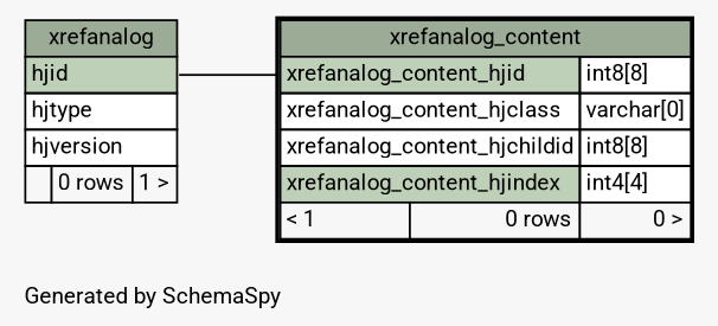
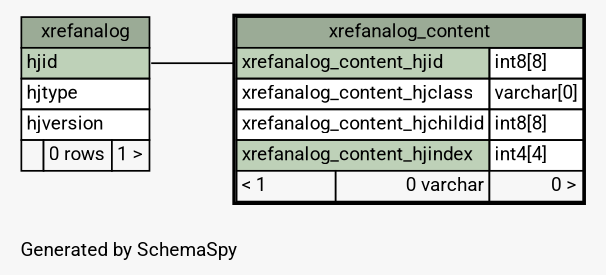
  digraph {
    bgcolor="#f7f7f7"
    fontname=Roboto
    fontsize=11
    label="\nGenerated by SchemaSpy"
    labeljust=l
    nodesep=0.18
    rankdir=RL
    ranksep=0.46
    node [fontname=Roboto fontsize=11 shape=plaintext]
-   n1 [label=<     <TABLE BORDER="2" CELLBORDER="1" CELLSPACING="0" BGCOLOR="#ffffff">       <TR><TD COLSPAN="3" BGCOLOR="#9bab96" ALIGN="CENTER">xrefanalog_content</TD></TR>       <TR><TD PORT="xrefanalog_content_hjid" COLSPAN="2" BGCOLOR="#bed1b8" ALIGN="LEFT">xrefanalog_content_hjid</TD><TD PORT="xrefanalog_content_hjid.type" ALIGN="LEFT">int8[8]</TD></TR>       <TR><TD PORT="xrefanalog_content_hjclass" COLSPAN="2" ALIGN="LEFT">xrefanalog_content_hjclass</TD><TD PORT="xrefanalog_content_hjclass.type" ALIGN="LEFT">varchar[0]</TD></TR>       <TR><TD PORT="xrefanalog_content_hjchildid" COLSPAN="2" ALIGN="LEFT">xrefanalog_content_hjchildid</TD><TD PORT="xrefanalog_content_hjchildid.type" ALIGN="LEFT">int8[8]</TD></TR>       <TR><TD PORT="xrefanalog_content_hjindex" COLSPAN="2" BGCOLOR="#bed1b8" ALIGN="LEFT">xrefanalog_content_hjindex</TD><TD PORT="xrefanalog_content_hjindex.type" ALIGN="LEFT">int4[4]</TD></TR>       <TR><TD ALIGN="LEFT" BGCOLOR="#f7f7f7">&lt; 1</TD><TD ALIGN="RIGHT" BGCOLOR="#f7f7f7">0 rows</TD><TD ALIGN="RIGHT" BGCOLOR="#f7f7f7">0 &gt;</TD></TR>     </TABLE>>]
+   n1 [label=<     <TABLE BORDER="2" CELLBORDER="1" CELLSPACING="0" BGCOLOR="#ffffff">       <TR><TD COLSPAN="3" BGCOLOR="#9bab96" ALIGN="CENTER">xrefanalog_content</TD></TR>       <TR><TD PORT="xrefanalog_content_hjid" COLSPAN="2" BGCOLOR="#bed1b8" ALIGN="LEFT">xrefanalog_content_hjid</TD><TD PORT="xrefanalog_content_hjid.type" ALIGN="LEFT">int8[8]</TD></TR>       <TR><TD PORT="xrefanalog_content_hjclass" COLSPAN="2" ALIGN="LEFT">xrefanalog_content_hjclass</TD><TD PORT="xrefanalog_content_hjclass.type" ALIGN="LEFT">varchar[0]</TD></TR>       <TR><TD PORT="xrefanalog_content_hjchildid" COLSPAN="2" ALIGN="LEFT">xrefanalog_content_hjchildid</TD><TD PORT="xrefanalog_content_hjchildid.type" ALIGN="LEFT">int8[8]</TD></TR>       <TR><TD PORT="xrefanalog_content_hjindex" COLSPAN="2" BGCOLOR="#bed1b8" ALIGN="LEFT">xrefanalog_content_hjindex</TD><TD PORT="xrefanalog_content_hjindex.type" ALIGN="LEFT">int4[4]</TD></TR>       <TR><TD ALIGN="LEFT" BGCOLOR="#f7f7f7">&lt; 1</TD><TD ALIGN="RIGHT" BGCOLOR="#f7f7f7">0 varchar</TD><TD ALIGN="RIGHT" BGCOLOR="#f7f7f7">0 &gt;</TD></TR>     </TABLE>>]
    n2 [label=<     <TABLE BORDER="0" CELLBORDER="1" CELLSPACING="0" BGCOLOR="#ffffff">       <TR><TD COLSPAN="3" BGCOLOR="#9bab96" ALIGN="CENTER">xrefanalog</TD></TR>       <TR><TD PORT="hjid" COLSPAN="3" BGCOLOR="#bed1b8" ALIGN="LEFT">hjid</TD></TR>       <TR><TD PORT="hjtype" COLSPAN="3" ALIGN="LEFT">hjtype</TD></TR>       <TR><TD PORT="hjversion" COLSPAN="3" ALIGN="LEFT">hjversion</TD></TR>       <TR><TD ALIGN="LEFT" BGCOLOR="#f7f7f7">  </TD><TD ALIGN="RIGHT" BGCOLOR="#f7f7f7">0 rows</TD><TD ALIGN="RIGHT" BGCOLOR="#f7f7f7">1 &gt;</TD></TR>     </TABLE>>]
    n1 -> n2 [arrowhead=none arrowsize=0.8 arrowtail=crowodot headport="hjid:e" tailport="xrefanalog_content_hjid:w" fontname=Roboto]
  }
